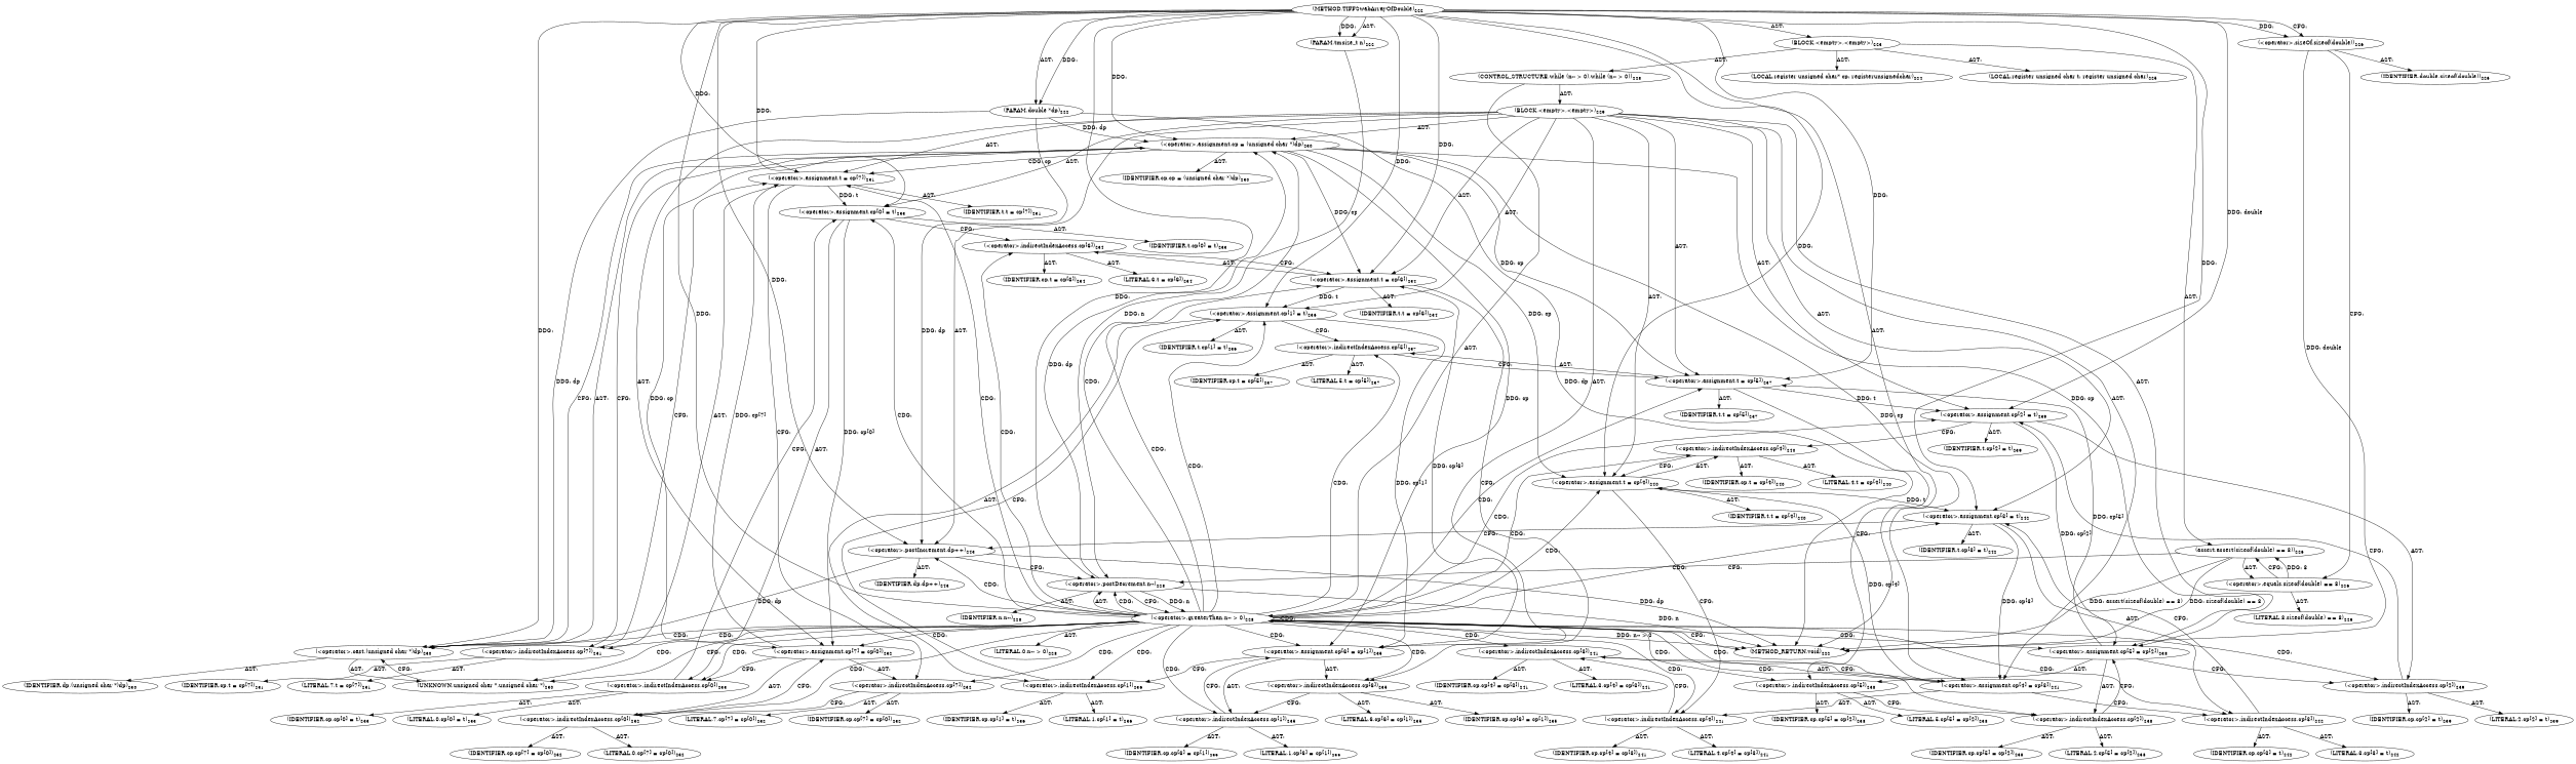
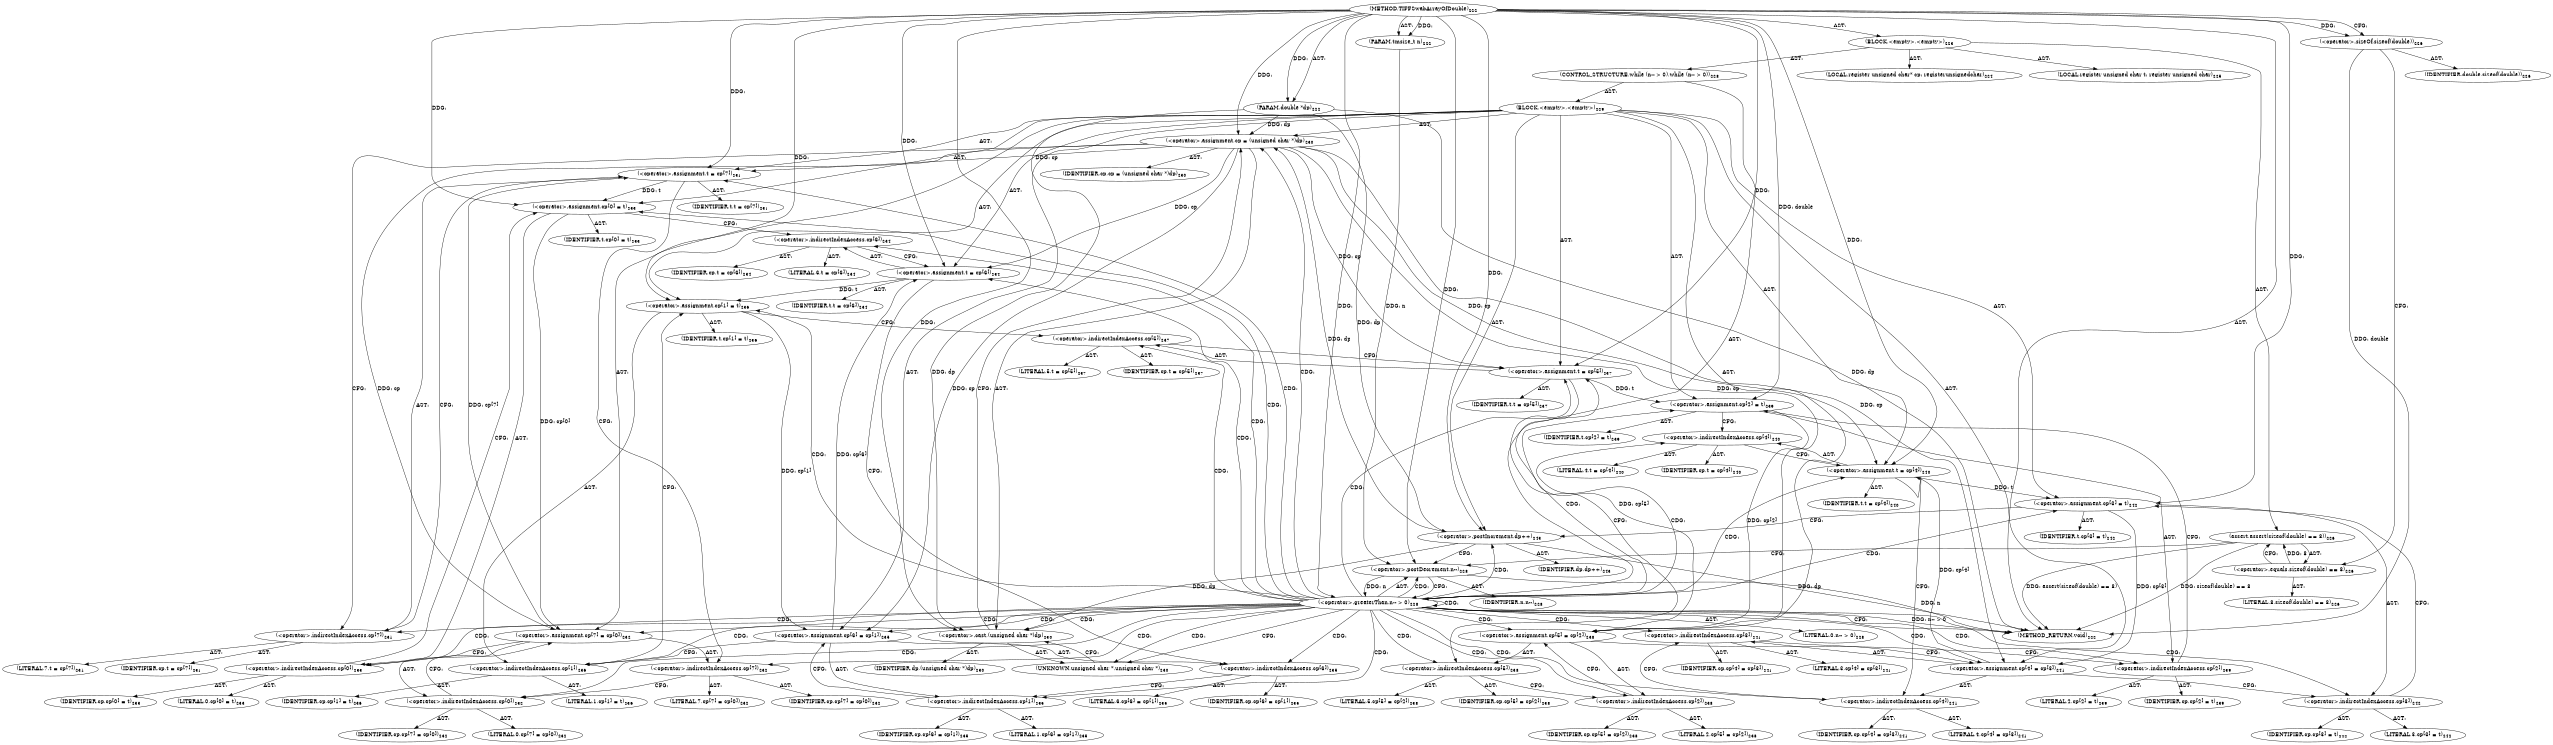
  digraph {
    n1 [label=<(METHOD,TIFFSwabArrayOfDouble)<SUB>222</SUB>>]
    n2 [label=<(PARAM,double *dp)<SUB>222</SUB>>]
    n3 [label=<(PARAM,tmsize_t n)<SUB>222</SUB>>]
    n4 [label=<(BLOCK,&lt;empty&gt;,&lt;empty&gt;)<SUB>223</SUB>>]
    n5 [label=<(&lt;operator&gt;.sizeOf,sizeof(double))<SUB>226</SUB>>]
    n6 [label=<(&lt;operator&gt;.greaterThan,n-- &gt; 0)<SUB>228</SUB>>]
    n7 [label=<(&lt;operator&gt;.postDecrement,n--)<SUB>228</SUB>>]
    n8 [label=<(&lt;operator&gt;.assignment,cp = (unsigned char *)dp)<SUB>230</SUB>>]
    n9 [label=<(&lt;operator&gt;.cast,(unsigned char *)dp)<SUB>230</SUB>>]
    n10 [label=<(&lt;operator&gt;.assignment,t = cp[7])<SUB>231</SUB>>]
    n11 [label=<(&lt;operator&gt;.assignment,cp[0] = t)<SUB>233</SUB>>]
    n12 [label=<(&lt;operator&gt;.assignment,t = cp[6])<SUB>234</SUB>>]
    n13 [label=<(&lt;operator&gt;.assignment,cp[1] = t)<SUB>236</SUB>>]
    n14 [label=<(&lt;operator&gt;.assignment,t = cp[5])<SUB>237</SUB>>]
    n15 [label=<(&lt;operator&gt;.assignment,cp[2] = t)<SUB>239</SUB>>]
    n16 [label=<(&lt;operator&gt;.assignment,t = cp[4])<SUB>240</SUB>>]
    n17 [label=<(&lt;operator&gt;.assignment,cp[3] = t)<SUB>242</SUB>>]
    n18 [label=<(&lt;operator&gt;.postIncrement,dp++)<SUB>243</SUB>>]
    n19 [label=<(METHOD_RETURN,void)<SUB>222</SUB>>]
    n20 [label=<(LOCAL,register unsigned char* cp: registerunsignedchar)<SUB>224</SUB>>]
    n21 [label=<(LOCAL,register unsigned char t: register unsigned char)<SUB>225</SUB>>]
    n22 [label=<(assert,assert(sizeof(double) == 8))<SUB>226</SUB>>]
    n23 [label=<(CONTROL_STRUCTURE,while (n-- &gt; 0),while (n-- &gt; 0))<SUB>228</SUB>>]
    n24 [label=<(&lt;operator&gt;.equals,sizeof(double) == 8)<SUB>226</SUB>>]
    n25 [label=<(LITERAL,8,sizeof(double) == 8)<SUB>226</SUB>>]
    n26 [label=<(IDENTIFIER,double,sizeof(double))<SUB>226</SUB>>]
    n27 [label=<(LITERAL,0,n-- &gt; 0)<SUB>228</SUB>>]
    n28 [label=<(UNKNOWN,unsigned char *,unsigned char *)<SUB>230</SUB>>]
    n29 [label=<(&lt;operator&gt;.indirectIndexAccess,cp[7])<SUB>231</SUB>>]
    n30 [label=<(&lt;operator&gt;.assignment,cp[7] = cp[0])<SUB>232</SUB>>]
    n31 [label=<(&lt;operator&gt;.indirectIndexAccess,cp[7])<SUB>232</SUB>>]
    n32 [label=<(&lt;operator&gt;.indirectIndexAccess,cp[0])<SUB>232</SUB>>]
    n33 [label=<(&lt;operator&gt;.indirectIndexAccess,cp[0])<SUB>233</SUB>>]
    n34 [label=<(&lt;operator&gt;.indirectIndexAccess,cp[6])<SUB>234</SUB>>]
    n35 [label=<(&lt;operator&gt;.assignment,cp[6] = cp[1])<SUB>235</SUB>>]
    n36 [label=<(&lt;operator&gt;.indirectIndexAccess,cp[6])<SUB>235</SUB>>]
    n37 [label=<(&lt;operator&gt;.indirectIndexAccess,cp[1])<SUB>235</SUB>>]
    n38 [label=<(&lt;operator&gt;.indirectIndexAccess,cp[1])<SUB>236</SUB>>]
    n39 [label=<(&lt;operator&gt;.indirectIndexAccess,cp[5])<SUB>237</SUB>>]
    n40 [label=<(&lt;operator&gt;.assignment,cp[5] = cp[2])<SUB>238</SUB>>]
    n41 [label=<(&lt;operator&gt;.indirectIndexAccess,cp[5])<SUB>238</SUB>>]
    n42 [label=<(&lt;operator&gt;.indirectIndexAccess,cp[2])<SUB>238</SUB>>]
    n43 [label=<(&lt;operator&gt;.indirectIndexAccess,cp[2])<SUB>239</SUB>>]
    n44 [label=<(&lt;operator&gt;.indirectIndexAccess,cp[4])<SUB>240</SUB>>]
    n45 [label=<(&lt;operator&gt;.assignment,cp[4] = cp[3])<SUB>241</SUB>>]
    n46 [label=<(&lt;operator&gt;.indirectIndexAccess,cp[4])<SUB>241</SUB>>]
    n47 [label=<(&lt;operator&gt;.indirectIndexAccess,cp[3])<SUB>241</SUB>>]
    n48 [label=<(&lt;operator&gt;.indirectIndexAccess,cp[3])<SUB>242</SUB>>]
    n49 [label=<(IDENTIFIER,n,n--)<SUB>228</SUB>>]
    n50 [label=<(IDENTIFIER,cp,cp = (unsigned char *)dp)<SUB>230</SUB>>]
    n51 [label=<(IDENTIFIER,dp,(unsigned char *)dp)<SUB>230</SUB>>]
    n52 [label=<(IDENTIFIER,t,t = cp[7])<SUB>231</SUB>>]
    n53 [label=<(IDENTIFIER,t,cp[0] = t)<SUB>233</SUB>>]
    n54 [label=<(IDENTIFIER,t,t = cp[6])<SUB>234</SUB>>]
    n55 [label=<(IDENTIFIER,t,cp[1] = t)<SUB>236</SUB>>]
    n56 [label=<(IDENTIFIER,t,t = cp[5])<SUB>237</SUB>>]
    n57 [label=<(IDENTIFIER,t,cp[2] = t)<SUB>239</SUB>>]
    n58 [label=<(IDENTIFIER,t,t = cp[4])<SUB>240</SUB>>]
    n59 [label=<(IDENTIFIER,t,cp[3] = t)<SUB>242</SUB>>]
    n60 [label=<(IDENTIFIER,dp,dp++)<SUB>243</SUB>>]
    n61 [label=<(BLOCK,&lt;empty&gt;,&lt;empty&gt;)<SUB>229</SUB>>]
    n62 [label=<(IDENTIFIER,cp,t = cp[7])<SUB>231</SUB>>]
    n63 [label=<(LITERAL,7,t = cp[7])<SUB>231</SUB>>]
    n64 [label=<(IDENTIFIER,cp,cp[7] = cp[0])<SUB>232</SUB>>]
    n65 [label=<(LITERAL,7,cp[7] = cp[0])<SUB>232</SUB>>]
    n66 [label=<(IDENTIFIER,cp,cp[7] = cp[0])<SUB>232</SUB>>]
    n67 [label=<(LITERAL,0,cp[7] = cp[0])<SUB>232</SUB>>]
    n68 [label=<(IDENTIFIER,cp,cp[0] = t)<SUB>233</SUB>>]
    n69 [label=<(LITERAL,0,cp[0] = t)<SUB>233</SUB>>]
    n70 [label=<(IDENTIFIER,cp,t = cp[6])<SUB>234</SUB>>]
    n71 [label=<(LITERAL,6,t = cp[6])<SUB>234</SUB>>]
    n72 [label=<(IDENTIFIER,cp,cp[6] = cp[1])<SUB>235</SUB>>]
    n73 [label=<(LITERAL,6,cp[6] = cp[1])<SUB>235</SUB>>]
    n74 [label=<(IDENTIFIER,cp,cp[6] = cp[1])<SUB>235</SUB>>]
    n75 [label=<(LITERAL,1,cp[6] = cp[1])<SUB>235</SUB>>]
    n76 [label=<(IDENTIFIER,cp,cp[1] = t)<SUB>236</SUB>>]
    n77 [label=<(LITERAL,1,cp[1] = t)<SUB>236</SUB>>]
    n78 [label=<(IDENTIFIER,cp,t = cp[5])<SUB>237</SUB>>]
    n79 [label=<(LITERAL,5,t = cp[5])<SUB>237</SUB>>]
    n80 [label=<(IDENTIFIER,cp,cp[5] = cp[2])<SUB>238</SUB>>]
    n81 [label=<(LITERAL,5,cp[5] = cp[2])<SUB>238</SUB>>]
    n82 [label=<(IDENTIFIER,cp,cp[5] = cp[2])<SUB>238</SUB>>]
    n83 [label=<(LITERAL,2,cp[5] = cp[2])<SUB>238</SUB>>]
    n84 [label=<(IDENTIFIER,cp,cp[2] = t)<SUB>239</SUB>>]
    n85 [label=<(LITERAL,2,cp[2] = t)<SUB>239</SUB>>]
    n86 [label=<(IDENTIFIER,cp,t = cp[4])<SUB>240</SUB>>]
    n87 [label=<(LITERAL,4,t = cp[4])<SUB>240</SUB>>]
    n88 [label=<(IDENTIFIER,cp,cp[4] = cp[3])<SUB>241</SUB>>]
    n89 [label=<(LITERAL,4,cp[4] = cp[3])<SUB>241</SUB>>]
    n90 [label=<(IDENTIFIER,cp,cp[4] = cp[3])<SUB>241</SUB>>]
    n91 [label=<(LITERAL,3,cp[4] = cp[3])<SUB>241</SUB>>]
    n92 [label=<(IDENTIFIER,cp,cp[3] = t)<SUB>242</SUB>>]
    n93 [label=<(LITERAL,3,cp[3] = t)<SUB>242</SUB>>]
    n1 -> n2 [label="AST: "]
    n1 -> n2 [label="DDG: "]
    n1 -> n3 [label="AST: "]
    n1 -> n3 [label="DDG: "]
    n1 -> n4 [label="AST: "]
    n1 -> n5 [label="CFG: "]
    n1 -> n5 [label="DDG: "]
    n1 -> n6 [label="DDG: "]
    n1 -> n7 [label="DDG: "]
    n1 -> n8 [label="DDG: "]
    n1 -> n9 [label="DDG: "]
    n1 -> n10 [label="DDG: "]
    n1 -> n11 [label="DDG: "]
    n1 -> n12 [label="DDG: "]
    n1 -> n13 [label="DDG: "]
    n1 -> n14 [label="DDG: "]
    n1 -> n15 [label="DDG: double"]
    n1 -> n16 [label="DDG: "]
    n1 -> n17 [label="DDG: "]
    n1 -> n18 [label="DDG: "]
    n1 -> n19 [label="AST: "]
    n2 -> n8 [label="DDG: dp"]
    n2 -> n9 [label="DDG: dp"]
    n2 -> n18 [label="DDG: dp"]
    n2 -> n19 [label="DDG: dp"]
    n3 -> n7 [label="DDG: n"]
    n4 -> n20 [label="AST: "]
    n4 -> n21 [label="AST: "]
    n4 -> n22 [label="AST: "]
    n4 -> n23 [label="AST: "]
    n5 -> n19 [label="DDG: double"]
    n5 -> n24 [label="CFG: "]
    n5 -> n26 [label="AST: "]
    n6 -> n6 [label="CDG: "]
    n6 -> n7 [label="AST: "]
    n6 -> n7 [label="CDG: "]
    n6 -> n8 [label="CDG: "]
    n6 -> n9 [label="CDG: "]
    n6 -> n10 [label="CDG: "]
    n6 -> n11 [label="CDG: "]
    n6 -> n12 [label="CDG: "]
    n6 -> n13 [label="CDG: "]
    n6 -> n14 [label="CDG: "]
    n6 -> n15 [label="CDG: "]
    n6 -> n16 [label="CDG: "]
    n6 -> n17 [label="CDG: "]
    n6 -> n18 [label="CDG: "]
    n6 -> n19 [label="CFG: "]
    n6 -> n19 [label="DDG: n-- &gt; 0"]
    n6 -> n27 [label="AST: "]
    n6 -> n28 [label="CFG: "]
    n6 -> n28 [label="CDG: "]
    n6 -> n29 [label="CDG: "]
    n6 -> n30 [label="CDG: "]
    n6 -> n31 [label="CDG: "]
    n6 -> n32 [label="CDG: "]
    n6 -> n33 [label="CDG: "]
    n6 -> n34 [label="CDG: "]
    n6 -> n35 [label="CDG: "]
    n6 -> n36 [label="CDG: "]
    n6 -> n37 [label="CDG: "]
    n6 -> n38 [label="CDG: "]
    n6 -> n39 [label="CDG: "]
    n6 -> n40 [label="CDG: "]
    n6 -> n41 [label="CDG: "]
    n6 -> n42 [label="CDG: "]
    n6 -> n43 [label="CDG: "]
    n6 -> n44 [label="CDG: "]
    n6 -> n45 [label="CDG: "]
    n6 -> n46 [label="CDG: "]
    n6 -> n47 [label="CDG: "]
    n6 -> n48 [label="CDG: "]
    n7 -> n6 [label="CFG: "]
    n7 -> n6 [label="DDG: n"]
    n7 -> n19 [label="DDG: n"]
    n7 -> n49 [label="AST: "]
    n8 -> n9 [label="AST: "]
-   n8 -> n10 [label="CDG: cp"]
+   n8 -> n10 [label="DDG: cp"]
    n8 -> n12 [label="DDG: cp"]
    n8 -> n14 [label="DDG: cp"]
    n8 -> n16 [label="DDG: cp"]
    n8 -> n29 [label="CFG: "]
    n8 -> n30 [label="DDG: cp"]
    n8 -> n35 [label="DDG: cp"]
    n8 -> n40 [label="DDG: cp"]
    n8 -> n45 [label="DDG: cp"]
    n8 -> n50 [label="AST: "]
    n9 -> n8 [label="CFG: "]
    n9 -> n28 [label="AST: "]
    n9 -> n51 [label="AST: "]
    n10 -> n11 [label="DDG: t"]
    n10 -> n29 [label="AST: "]
    n10 -> n31 [label="CFG: "]
    n10 -> n52 [label="AST: "]
    n11 -> n30 [label="DDG: cp[0]"]
    n11 -> n33 [label="AST: "]
    n11 -> n34 [label="CFG: "]
    n11 -> n53 [label="AST: "]
    n12 -> n13 [label="DDG: t"]
    n12 -> n34 [label="AST: "]
    n12 -> n36 [label="CFG: "]
    n12 -> n54 [label="AST: "]
    n13 -> n35 [label="DDG: cp[1]"]
    n13 -> n38 [label="AST: "]
    n13 -> n39 [label="CFG: "]
    n13 -> n55 [label="AST: "]
    n14 -> n15 [label="DDG: t"]
    n14 -> n39 [label="AST: "]
    n14 -> n41 [label="CFG: "]
    n14 -> n56 [label="AST: "]
    n15 -> n40 [label="DDG: cp[2]"]
    n15 -> n43 [label="AST: "]
    n15 -> n44 [label="CFG: "]
    n15 -> n57 [label="AST: "]
    n16 -> n17 [label="DDG: t"]
    n16 -> n44 [label="AST: "]
    n16 -> n46 [label="CFG: "]
    n16 -> n58 [label="AST: "]
    n17 -> n18 [label="CFG: "]
    n17 -> n45 [label="DDG: cp[3]"]
    n17 -> n48 [label="AST: "]
    n17 -> n59 [label="AST: "]
    n18 -> n7 [label="CFG: "]
-   n7 -> n8 [label="DDG: dp"]
+   n18 -> n8 [label="DDG: dp"]
    n18 -> n9 [label="DDG: dp"]
    n18 -> n19 [label="DDG: dp"]
    n18 -> n60 [label="AST: "]
    n22 -> n7 [label="CFG: "]
    n22 -> n19 [label="DDG: sizeof(double) == 8"]
    n22 -> n19 [label="DDG: assert(sizeof(double) == 8)"]
    n22 -> n24 [label="AST: "]
    n23 -> n6 [label="AST: "]
    n23 -> n61 [label="AST: "]
    n24 -> n22 [label="CFG: "]
    n24 -> n22 [label="DDG: 8"]
    n24 -> n25 [label="AST: "]
    n28 -> n9 [label="CFG: "]
    n29 -> n10 [label="CFG: "]
    n29 -> n62 [label="AST: "]
    n29 -> n63 [label="AST: "]
    n30 -> n10 [label="DDG: cp[7]"]
    n30 -> n31 [label="AST: "]
    n30 -> n32 [label="AST: "]
    n30 -> n33 [label="CFG: "]
    n31 -> n32 [label="CFG: "]
    n31 -> n64 [label="AST: "]
    n31 -> n65 [label="AST: "]
    n32 -> n30 [label="CFG: "]
    n32 -> n66 [label="AST: "]
    n32 -> n67 [label="AST: "]
    n33 -> n11 [label="CFG: "]
    n33 -> n68 [label="AST: "]
    n33 -> n69 [label="AST: "]
    n34 -> n12 [label="CFG: "]
    n34 -> n70 [label="AST: "]
    n34 -> n71 [label="AST: "]
    n35 -> n12 [label="DDG: cp[6]"]
    n35 -> n36 [label="AST: "]
    n35 -> n37 [label="AST: "]
    n35 -> n38 [label="CFG: "]
    n36 -> n37 [label="CFG: "]
    n36 -> n72 [label="AST: "]
    n36 -> n73 [label="AST: "]
    n37 -> n35 [label="CFG: "]
    n37 -> n74 [label="AST: "]
    n37 -> n75 [label="AST: "]
    n38 -> n13 [label="CFG: "]
    n38 -> n76 [label="AST: "]
    n38 -> n77 [label="AST: "]
    n39 -> n14 [label="CFG: "]
    n39 -> n78 [label="AST: "]
    n39 -> n79 [label="AST: "]
    n40 -> n14 [label="DDG: cp[5]"]
    n40 -> n41 [label="AST: "]
    n40 -> n42 [label="AST: "]
    n40 -> n43 [label="CFG: "]
    n41 -> n42 [label="CFG: "]
    n41 -> n80 [label="AST: "]
    n41 -> n81 [label="AST: "]
    n42 -> n40 [label="CFG: "]
    n42 -> n82 [label="AST: "]
    n42 -> n83 [label="AST: "]
    n43 -> n15 [label="CFG: "]
    n43 -> n84 [label="AST: "]
    n43 -> n85 [label="AST: "]
    n44 -> n16 [label="CFG: "]
    n44 -> n86 [label="AST: "]
    n44 -> n87 [label="AST: "]
    n45 -> n16 [label="DDG: cp[4]"]
    n45 -> n46 [label="AST: "]
    n45 -> n47 [label="AST: "]
    n45 -> n48 [label="CFG: "]
    n46 -> n47 [label="CFG: "]
    n46 -> n88 [label="AST: "]
    n46 -> n89 [label="AST: "]
    n47 -> n45 [label="CFG: "]
    n47 -> n90 [label="AST: "]
    n47 -> n91 [label="AST: "]
    n48 -> n17 [label="CFG: "]
    n48 -> n92 [label="AST: "]
    n48 -> n93 [label="AST: "]
    n61 -> n8 [label="AST: "]
    n61 -> n10 [label="AST: "]
    n61 -> n11 [label="AST: "]
    n61 -> n12 [label="AST: "]
    n61 -> n13 [label="AST: "]
    n61 -> n14 [label="AST: "]
    n61 -> n15 [label="AST: "]
    n61 -> n16 [label="AST: "]
    n61 -> n17 [label="AST: "]
    n61 -> n18 [label="AST: "]
    n61 -> n30 [label="AST: "]
    n61 -> n35 [label="AST: "]
    n61 -> n40 [label="AST: "]
    n61 -> n45 [label="AST: "]
  }
